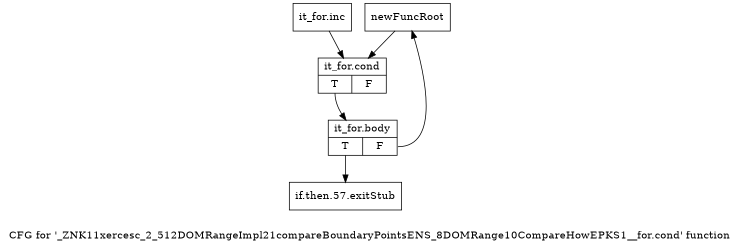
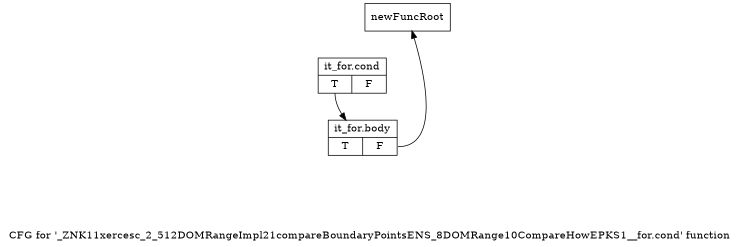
  digraph {
    label="CFG for '_ZNK11xercesc_2_512DOMRangeImpl21compareBoundaryPointsENS_8DOMRange10CompareHowEPKS1__for.cond' function"
    node [shape=record]
    n1 [label="{newFuncRoot}"]
    n2 [label="{it_for.cond|{<s0>T|<s1>F}}"]
    n3 [label="{it_for.body|{<s0>T|<s1>F}}"]
-   n4 [label="{if.then.57.exitStub}"]
-   n5 [label="{it_for.inc}"]
-   n1 -> n2
    n2 -> n3 [tailport=s0]
    n3 -> n1 [tailport=s1]
-   n3 -> n4 [tailport=s0]
-   n5 -> n2
  }
